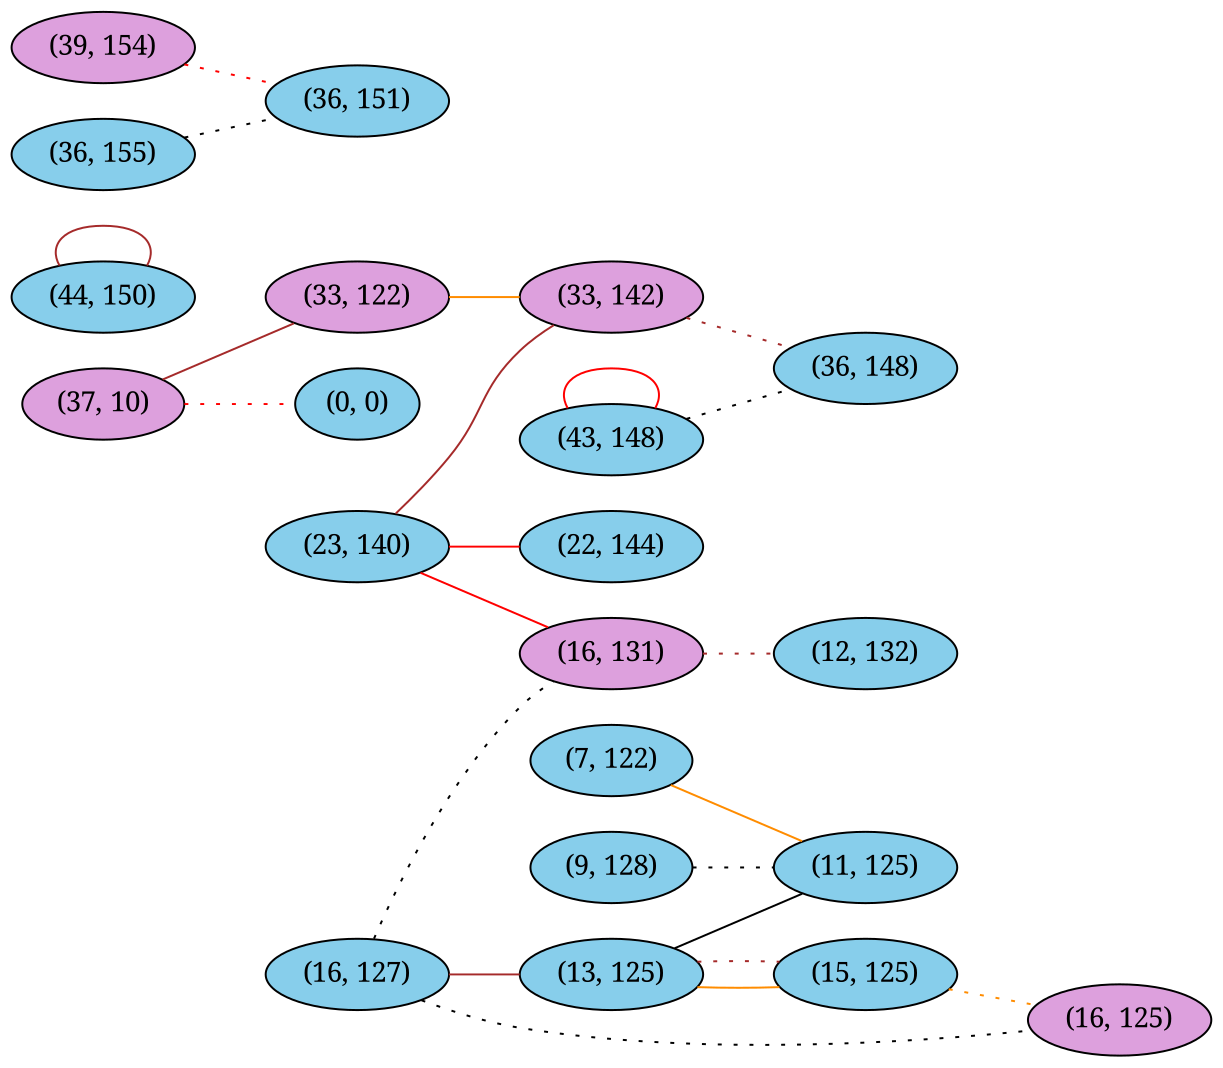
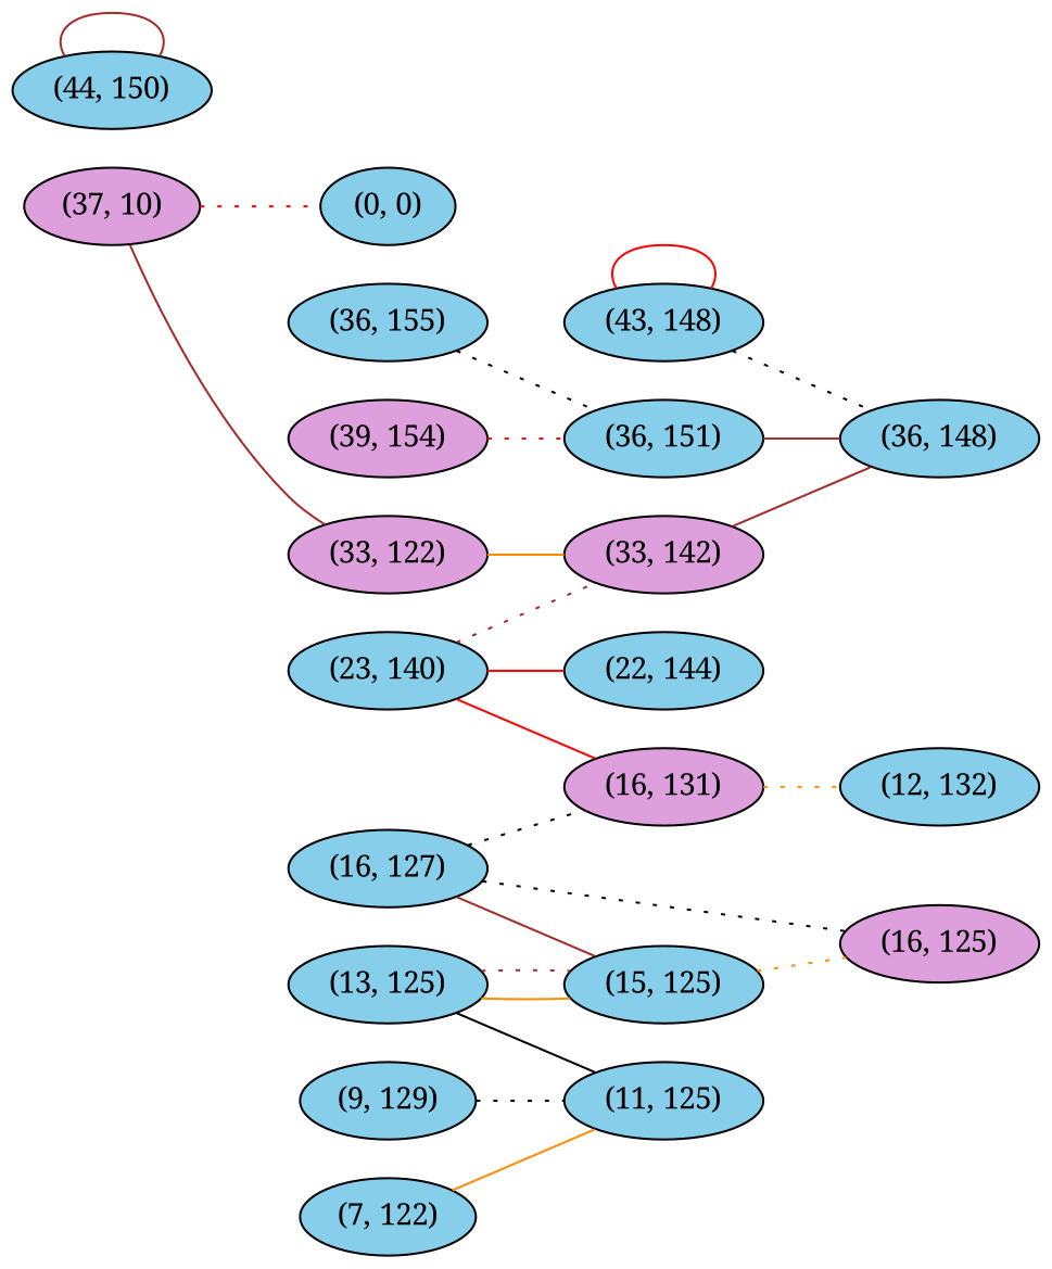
  graph {
    fontname="Noto Serif"
    rankdir=LR
    node [fillcolor=skyblue fontname="Noto Serif" style=filled]
    edge [color=brown fontname="Noto Serif" style=dotted weight=1]
    "(37, 10)" [fillcolor=plum]
    "(33, 122)" [fillcolor=plum]
    "(0, 0)"
    "(33, 142)" [fillcolor=plum]
    "(7, 122)"
    "(11, 125)"
    "(36, 148)"
    "(43, 148)"
    "(44, 150)"
    "(13, 125)"
    "(15, 125)"
    "(16, 125)" [fillcolor=plum]
    "(23, 140)"
    "(16, 131)" [fillcolor=plum]
    "(22, 144)"
    "(12, 132)"
    "(39, 154)" [fillcolor=plum]
    "(36, 151)"
-   "(9, 128)"
+   "(9, 128)" [label="(9, 129)"]
    "(16, 127)"
    "(36, 155)"
    "(37, 10)" -- "(33, 122)" [style=solid]
    "(37, 10)" -- "(0, 0)" [color=red weight=4]
    "(33, 122)" -- "(33, 142)" [color=darkorange style=solid]
-   "(33, 142)" -- "(36, 148)"
+   "(33, 142)" -- "(36, 148)" [style=solid]
    "(7, 122)" -- "(11, 125)" [color=darkorange style=solid]
    "(43, 148)" -- "(36, 148)" [color=black]
    "(43, 148)" -- "(43, 148)" [color=red style=solid weight=2]
    "(44, 150)" -- "(44, 150)" [style=solid weight=2]
    "(13, 125)" -- "(11, 125)" [color=black style=solid]
    "(13, 125)" -- "(15, 125)" [color=darkorange style=solid]
    "(13, 125)" -- "(15, 125)"
    "(15, 125)" -- "(16, 125)" [color=darkorange]
-   "(23, 140)" -- "(33, 142)" [style=solid]
+   "(23, 140)" -- "(33, 142)"
    "(23, 140)" -- "(16, 131)" [color=red style=solid]
    "(23, 140)" -- "(22, 144)" [color=red style=solid]
-   "(16, 131)" -- "(12, 132)"
+   "(16, 131)" -- "(12, 132)" [color=darkorange]
    "(39, 154)" -- "(36, 151)" [color=red]
+   "(36, 151)" -- "(36, 148)" [style=solid]
    "(9, 128)" -- "(11, 125)" [color=black]
-   "(16, 127)" -- "(13, 125)" [style=solid]
+   "(16, 127)" -- "(15, 125)" [style=solid]
    "(16, 127)" -- "(16, 125)" [color=black]
    "(16, 127)" -- "(16, 131)" [color=black]
    "(36, 155)" -- "(36, 151)" [color=black]
  }
